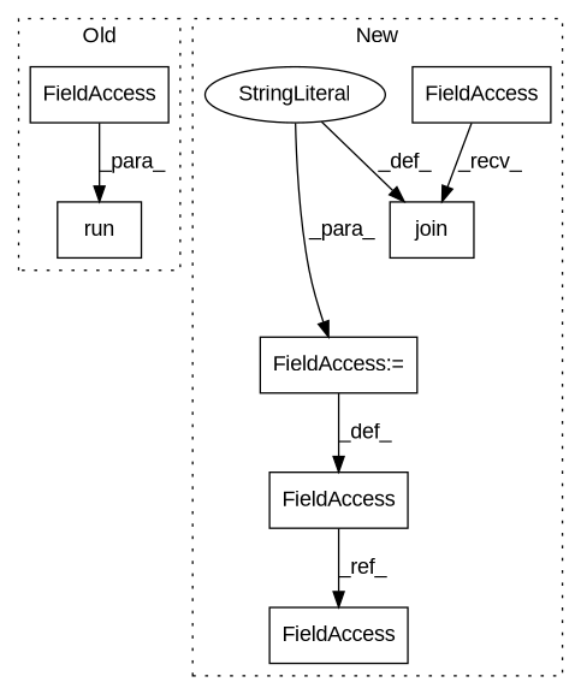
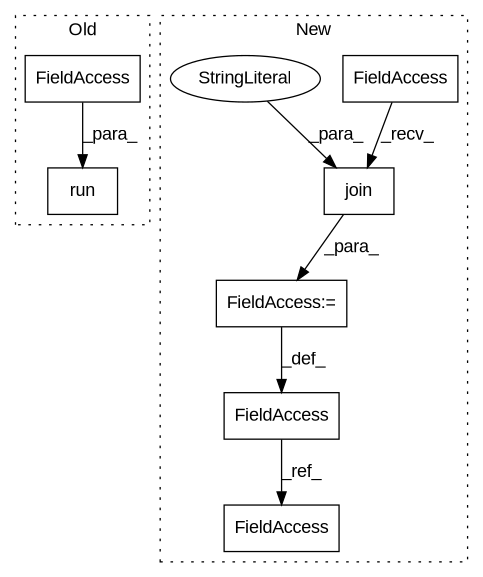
  digraph {
    fontname="Liberation Sans"
    node [a=22 fontname="Liberation Sans" l=8 shape=box]
    edge [fontname="Liberation Sans"]
    n1 [a=32 l="4,1" label=run s="4273,4307"]
    n2 [l=4 label=FieldAccess s=4294]
    n3 [a=32 l="5,1" label=join s="5864,5889"]
    n4 [l=7 label=FieldAccess s=5856]
    n5 [a=45 l=6 label=StringLiteral s=5883 shape=ellipse]
    n6 [a=7 l=1 label="FieldAccess:=" s=5855]
    n7 [label=FieldAccess s=5847]
    n8 [label=FieldAccess s=5953]
    subgraph cluster_1 {
      label=Old
      style=dotted
      n1
      n2
    }
    subgraph cluster_2 {
      label=New
      style=dotted
      n3
      n4
      n5
      n6
      n7
      n8
    }
    n2 -> n1 [label=_para_]
-   n5 -> n6 [label=_para_]
+   n3 -> n6 [label=_para_]
    n4 -> n3 [label=_recv_]
-   n5 -> n3 [label=_def_]
+   n5 -> n3 [label=_para_]
    n6 -> n7 [label=_def_]
    n7 -> n8 [label=_ref_]
  }
